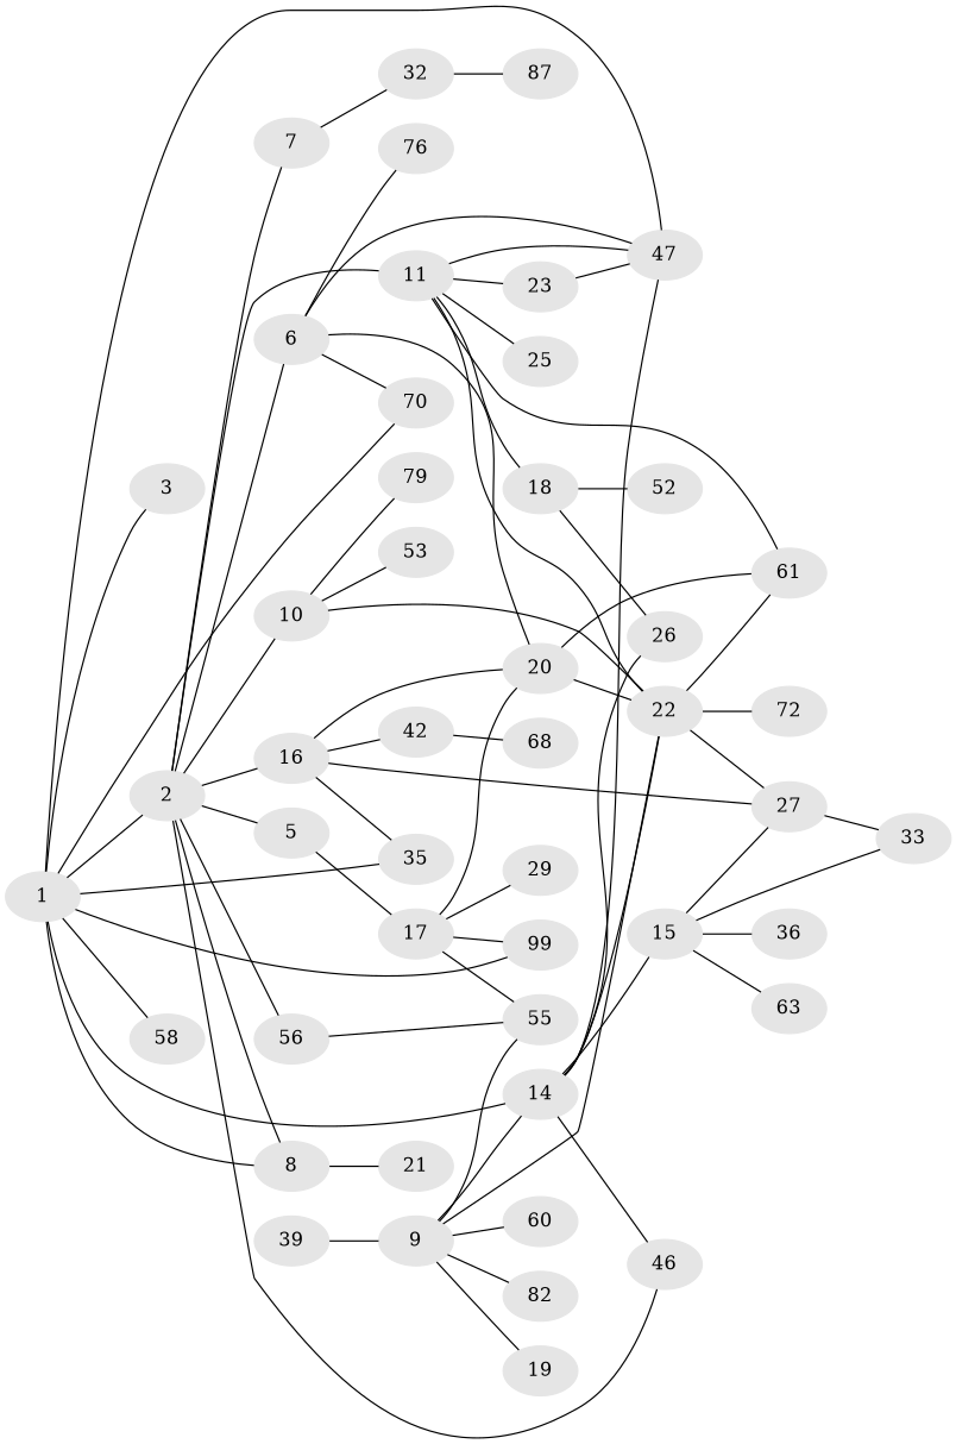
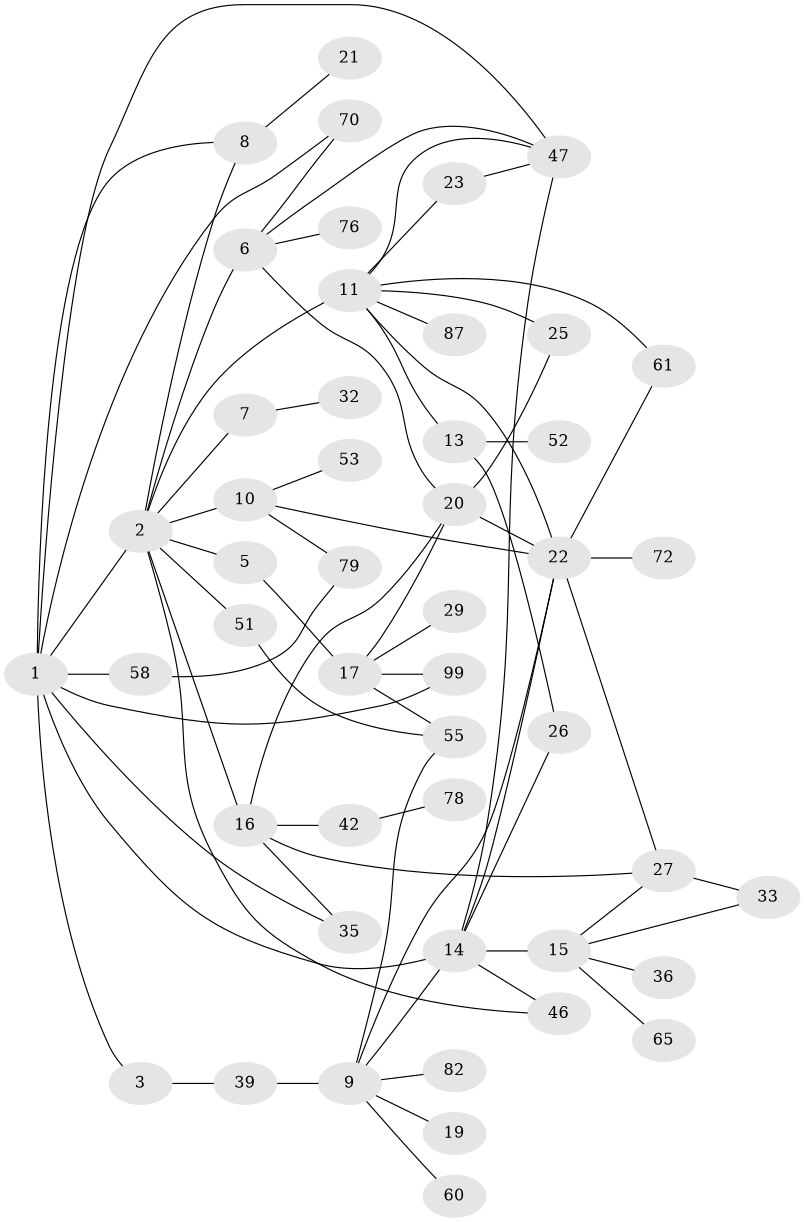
  graph {
    rankdir=LR
    node [color=gray90 style=filled]
    1 [super="+41"]
    2 [super="+4"]
    3 [super="+77"]
    8
    14
    35
    47 [super="+88+48+75"]
    58 [super="+83"]
    n9 [label=99]
    70
    5
    6 [super="+96+67"]
    7 [super="+73+49"]
    10 [super="+66"]
    11 [super="+12+37"]
    16 [super="+30"]
    46
-   51 [label=56]
+   51
    39 [super="+85"]
    21 [super="+56"]
    22 [super="+38+62"]
    26 [super="+40"]
    15 [super="+28"]
    79
    17 [super="+24+18"]
    20 [super="+31+74"]
    76
    32
    53
-   13 [label=18]
+   13
    23
    25
    61
    87
    27 [super="+57"]
    42 [super="+81+59+44"]
    55
    9 [super="+63+54"]
    19
    60
    82 [super="+97"]
    29
    72
    52
    33
    36
-   65 [super="+84" label=63]
-   68
+   65 [super="+84"]
+   68 [label=78]
    1 -- 2
    1 -- 3
    1 -- 8
    1 -- 14
    1 -- 35
    1 -- 47
    1 -- 58
    1 -- n9
    1 -- 70
    2 -- 8
    2 -- 5
    2 -- 6
    2 -- 7
    2 -- 10
    2 -- 11
    2 -- 16
    2 -- 46
    2 -- 51
+   3 -- 39
    8 -- 21
    14 -- 47 [weight=2]
    14 -- 46
    14 -- 22
    14 -- 26
    14 -- 15
+   58 -- 79
    5 -- 17
    6 -- 47
    6 -- 70
    6 -- 20
    6 -- 76
    7 -- 32
    10 -- 22
    10 -- 79
    10 -- 53
    11 -- 47
    11 -- 22
    11 -- 13
    11 -- 23
    11 -- 25
    11 -- 61
-   32 -- 87
+   11 -- 87
    16 -- 35
    16 -- 20
    16 -- 27
    16 -- 42
    51 -- 55
    39 -- 9
    22 -- 61
    22 -- 27
    22 -- 72
    15 -- 27
    15 -- 33
    15 -- 36
    15 -- 65
    17 -- n9
    17 -- 20
    17 -- 55
    17 -- 29
    20 -- 22
-   20 -- 61
+   20 -- 25
    13 -- 26
    13 -- 52
    23 -- 47
    27 -- 33
    42 -- 68
    9 -- 14
    9 -- 22
    9 -- 55
    9 -- 19
    9 -- 60
    9 -- 82 [weight=2]
  }
